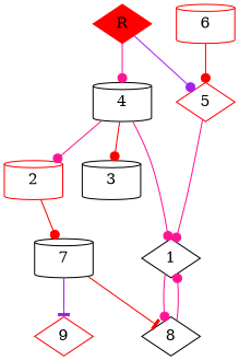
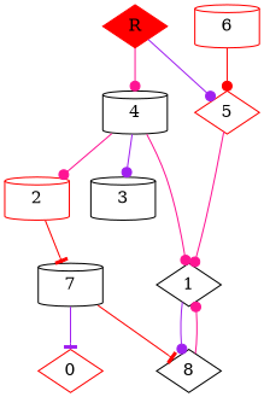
  digraph {
    node [color=black shape=diamond]
    edge [arrowhead=dot color=deeppink]
    1
    8
    2 [color=red shape=cylinder]
    7 [shape=cylinder]
-   9 [color=red]
+   9 [color=red label=0]
    4 [shape=cylinder]
    3 [shape=cylinder]
    5 [color=red]
    6 [color=red shape=cylinder]
    R [color=red fillcolor="#ff0000" style=filled]
-   1 -> 8
+   1 -> 8 [color=purple]
    8 -> 1
-   2 -> 7 [color=red]
+   2 -> 7 [arrowhead=tee color=red]
    7 -> 8 [arrowhead=tee color=red]
    7 -> 9 [arrowhead=tee color=purple]
    4 -> 1
    4 -> 2
-   4 -> 3 [color=red]
+   4 -> 3 [color=purple]
    5 -> 1
    6 -> 5 [color=red]
    R -> 4
    R -> 5 [color=purple]
  }
